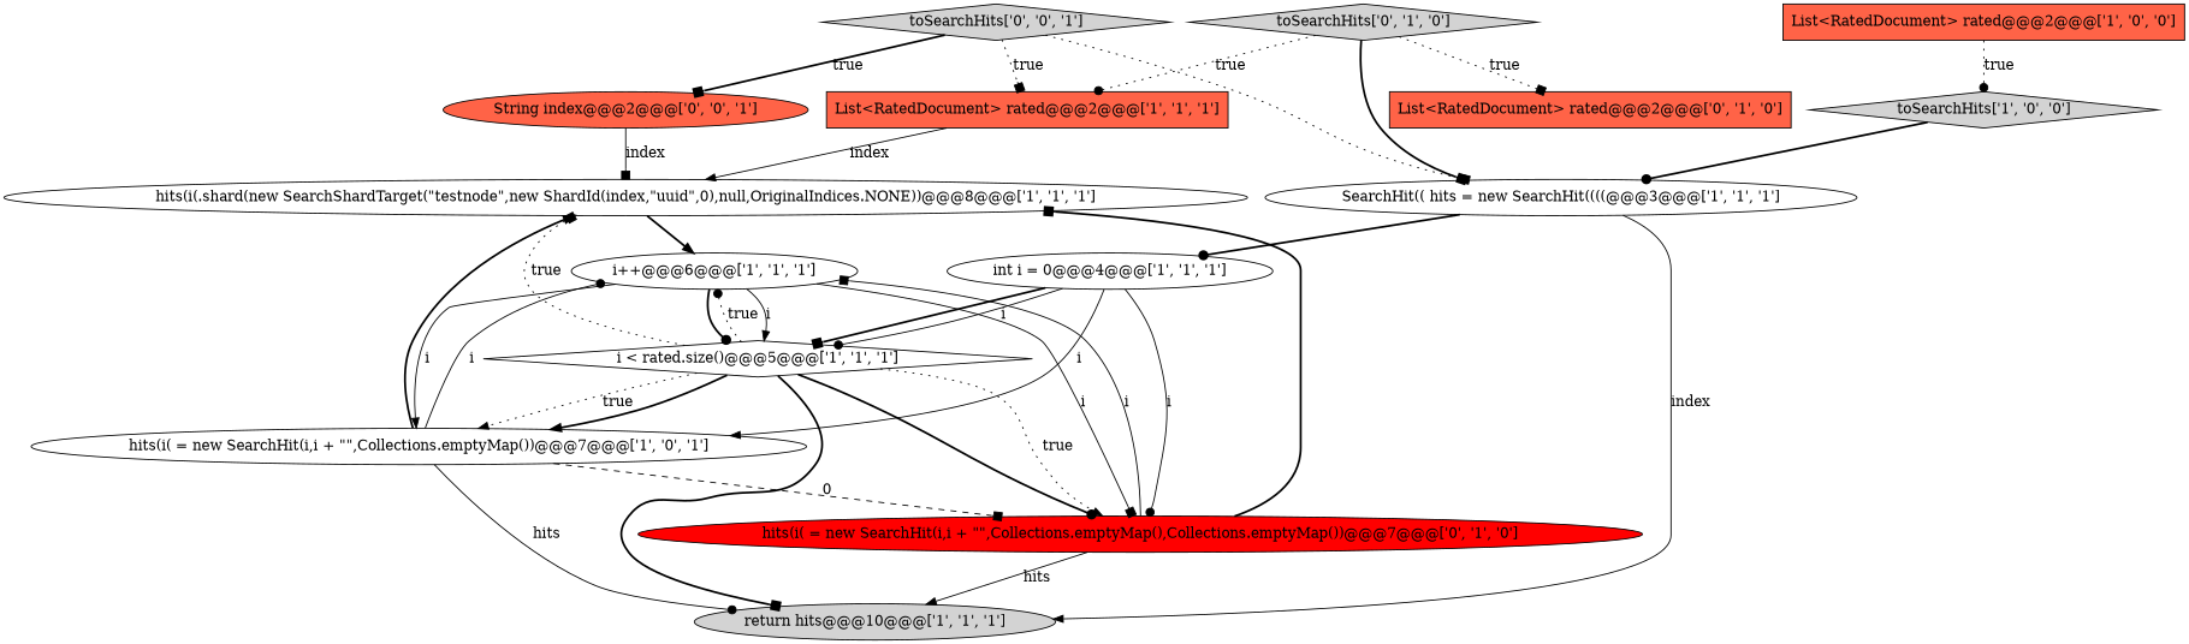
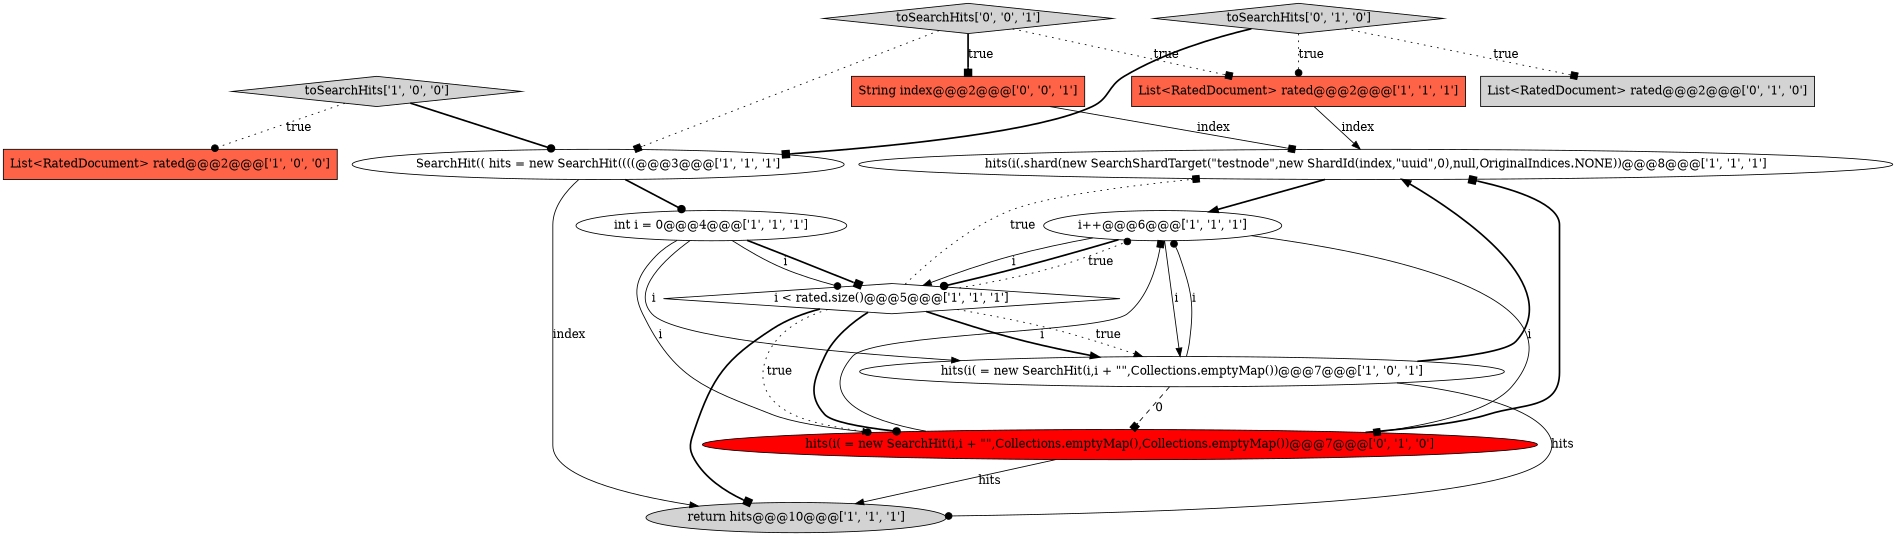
  digraph {
    node [fillcolor=white shape=ellipse style=filled]
    edge [arrowhead=box style=solid]
    n1 [label="hits(i(.shard(new SearchShardTarget(\"testnode\",new ShardId(index,\"uuid\",0),null,OriginalIndices.NONE))@@@8@@@['1', '1', '1']"]
    n2 [label="i++@@@6@@@['1', '1', '1']"]
    n3 [label="hits(i( = new SearchHit(i,i + \"\",Collections.emptyMap())@@@7@@@['1', '0', '1']"]
    n4 [fillcolor=red label="hits(i( = new SearchHit(i,i + \"\",Collections.emptyMap(),Collections.emptyMap())@@@7@@@['0', '1', '0']"]
    n5 [label="i < rated.size()@@@5@@@['1', '1', '1']" shape=diamond]
    n6 [label="SearchHit(( hits = new SearchHit((((@@@3@@@['1', '1', '1']"]
    n7 [fillcolor=lightgray label="return hits@@@10@@@['1', '1', '1']"]
    n8 [label="int i = 0@@@4@@@['1', '1', '1']"]
-   n9 [fillcolor=tomato label="String index@@@2@@@['0', '0', '1']"]
+   n9 [fillcolor=tomato label="String index@@@2@@@['0', '0', '1']" shape=box]
    n10 [fillcolor=lightgray label="toSearchHits['1', '0', '0']" shape=diamond]
    n11 [fillcolor=tomato label="List<RatedDocument> rated@@@2@@@['1', '0', '0']" shape=box]
    n12 [fillcolor=tomato label="List<RatedDocument> rated@@@2@@@['1', '1', '1']" shape=box]
    n13 [fillcolor=lightgray label="toSearchHits['0', '0', '1']" shape=diamond]
    n14 [fillcolor=lightgray label="toSearchHits['0', '1', '0']" shape=diamond]
-   n15 [fillcolor=tomato label="List<RatedDocument> rated@@@2@@@['0', '1', '0']" shape=box]
+   n15 [fillcolor=lightgray label="List<RatedDocument> rated@@@2@@@['0', '1', '0']" shape=box]
    n1 -> n2 [arrowhead=normal style=bold]
    n2 -> n3 [arrowhead=normal label=i]
    n2 -> n4 [label=i]
    n2 -> n5 [arrowhead=normal label=i]
    n2 -> n5 [arrowhead=dot style=bold]
    n3 -> n1 [arrowhead=normal style=bold]
    n3 -> n2 [arrowhead=dot label=i]
    n3 -> n4 [label=0 style=dashed]
    n3 -> n7 [arrowhead=dot label=hits]
    n4 -> n1 [style=bold]
    n4 -> n2 [label=i]
    n4 -> n7 [arrowhead=normal label=hits]
    n5 -> n1 [label=true style=dotted]
    n5 -> n2 [arrowhead=dot label=true style=dotted]
    n5 -> n3 [arrowhead=normal style=bold]
    n5 -> n3 [arrowhead=normal label=true style=dotted]
    n5 -> n4 [arrowhead=normal label=true style=dotted]
    n5 -> n4 [arrowhead=dot style=bold]
    n5 -> n7 [style=bold]
    n6 -> n7 [arrowhead=normal label=index]
    n6 -> n8 [arrowhead=dot style=bold]
    n8 -> n3 [arrowhead=normal label=i]
    n8 -> n4 [arrowhead=dot label=i]
    n8 -> n5 [style=bold]
    n8 -> n5 [arrowhead=dot label=i]
    n9 -> n1 [label=index]
    n10 -> n6 [arrowhead=dot style=bold]
-   n11 -> n10 [arrowhead=dot label=true style=dotted]
+   n10 -> n11 [arrowhead=dot label=true style=dotted]
    n12 -> n1 [arrowhead=normal label=index]
    n13 -> n6 [style=dotted]
    n13 -> n9 [label=true style=bold]
    n13 -> n12 [label=true style=dotted]
    n14 -> n6 [style=bold]
    n14 -> n12 [arrowhead=dot label=true style=dotted]
    n14 -> n15 [label=true style=dotted]
  }
